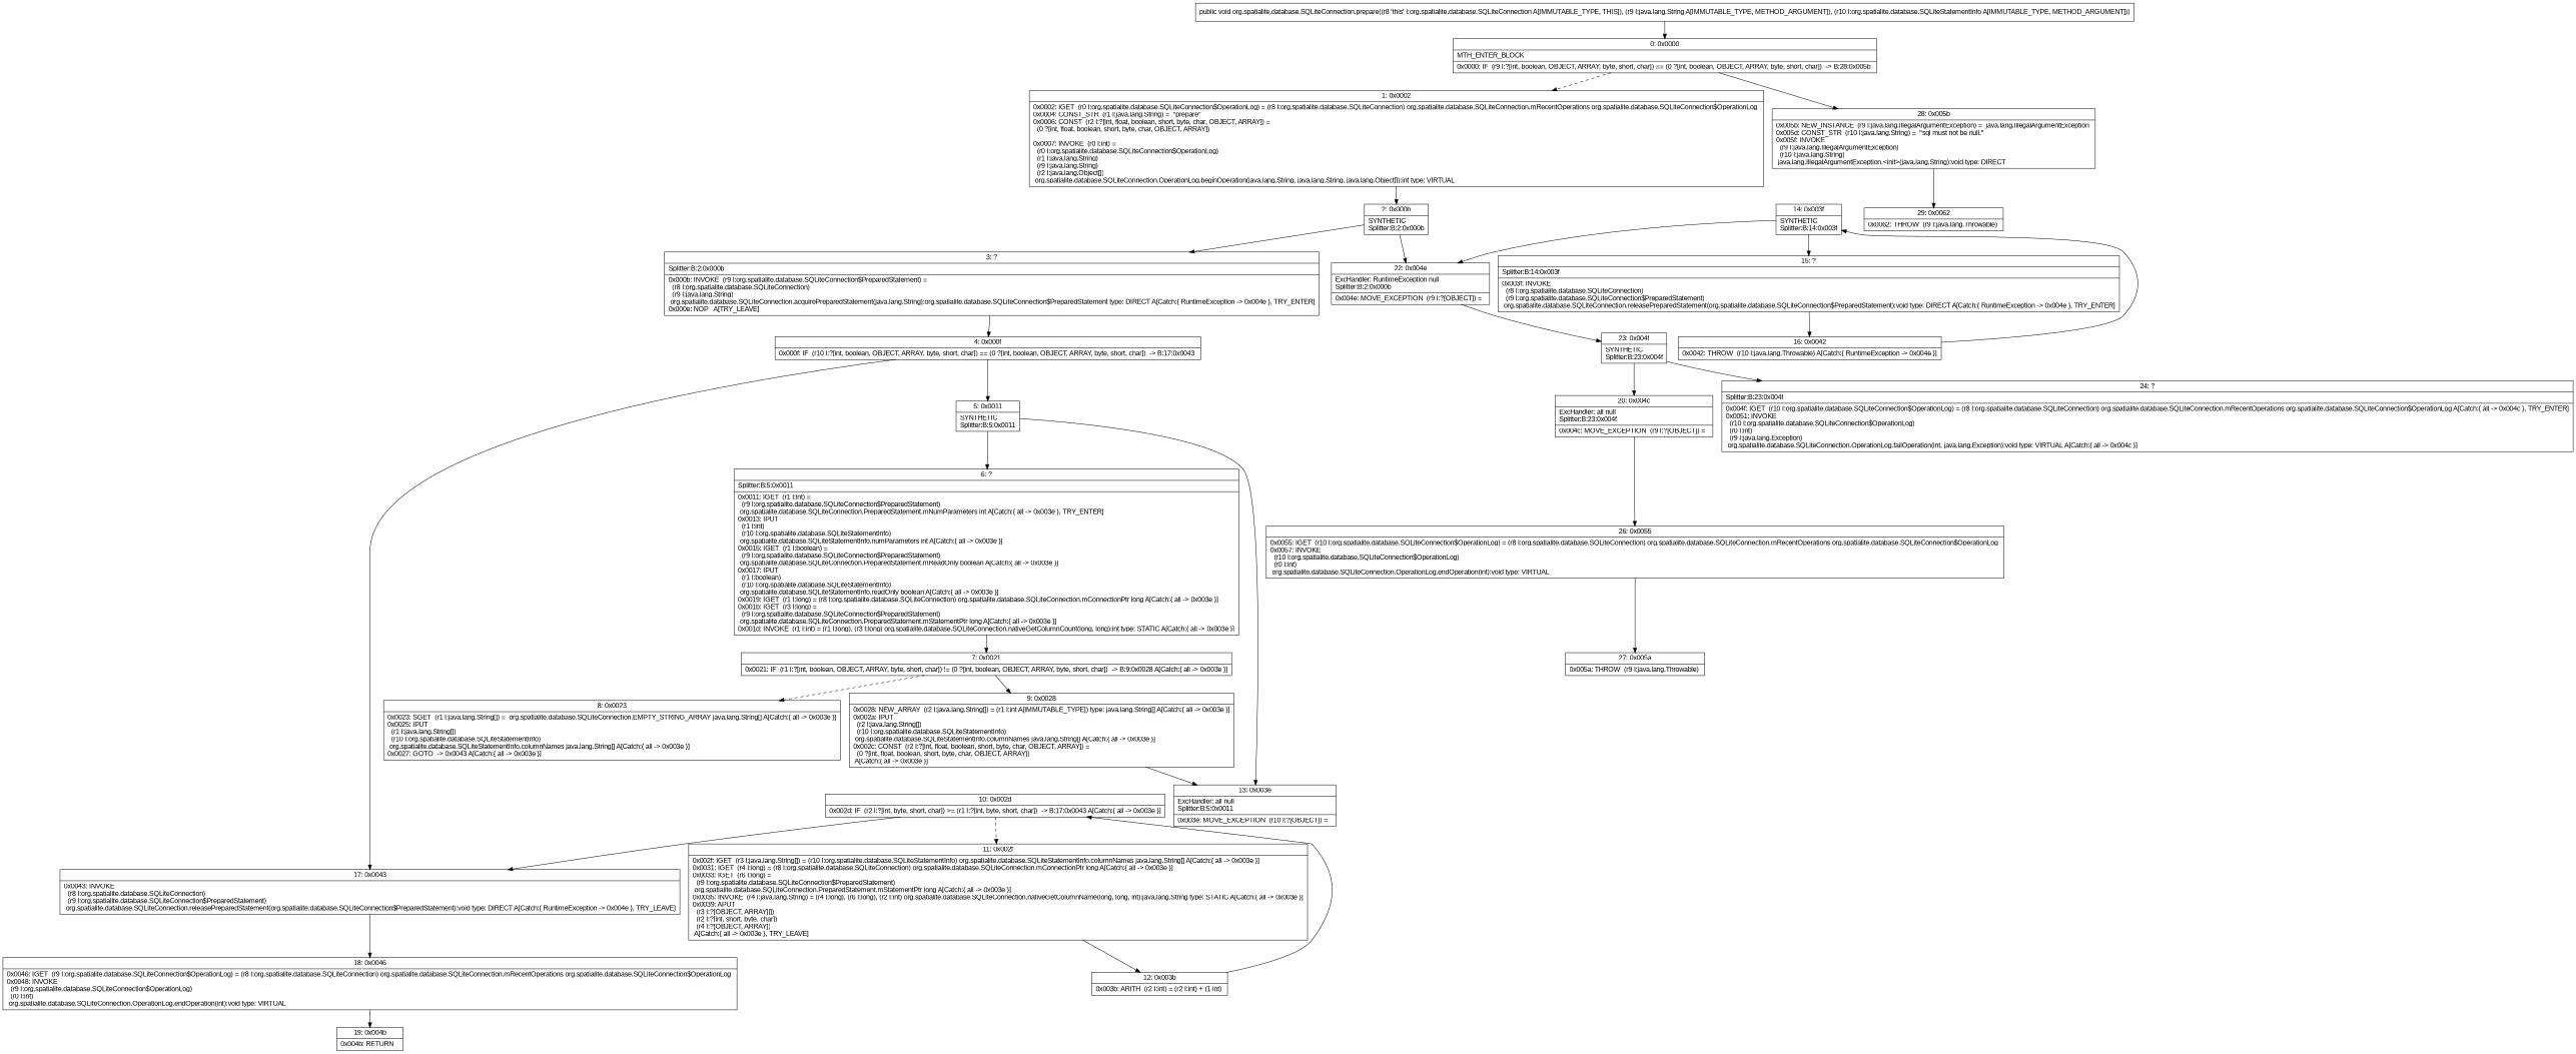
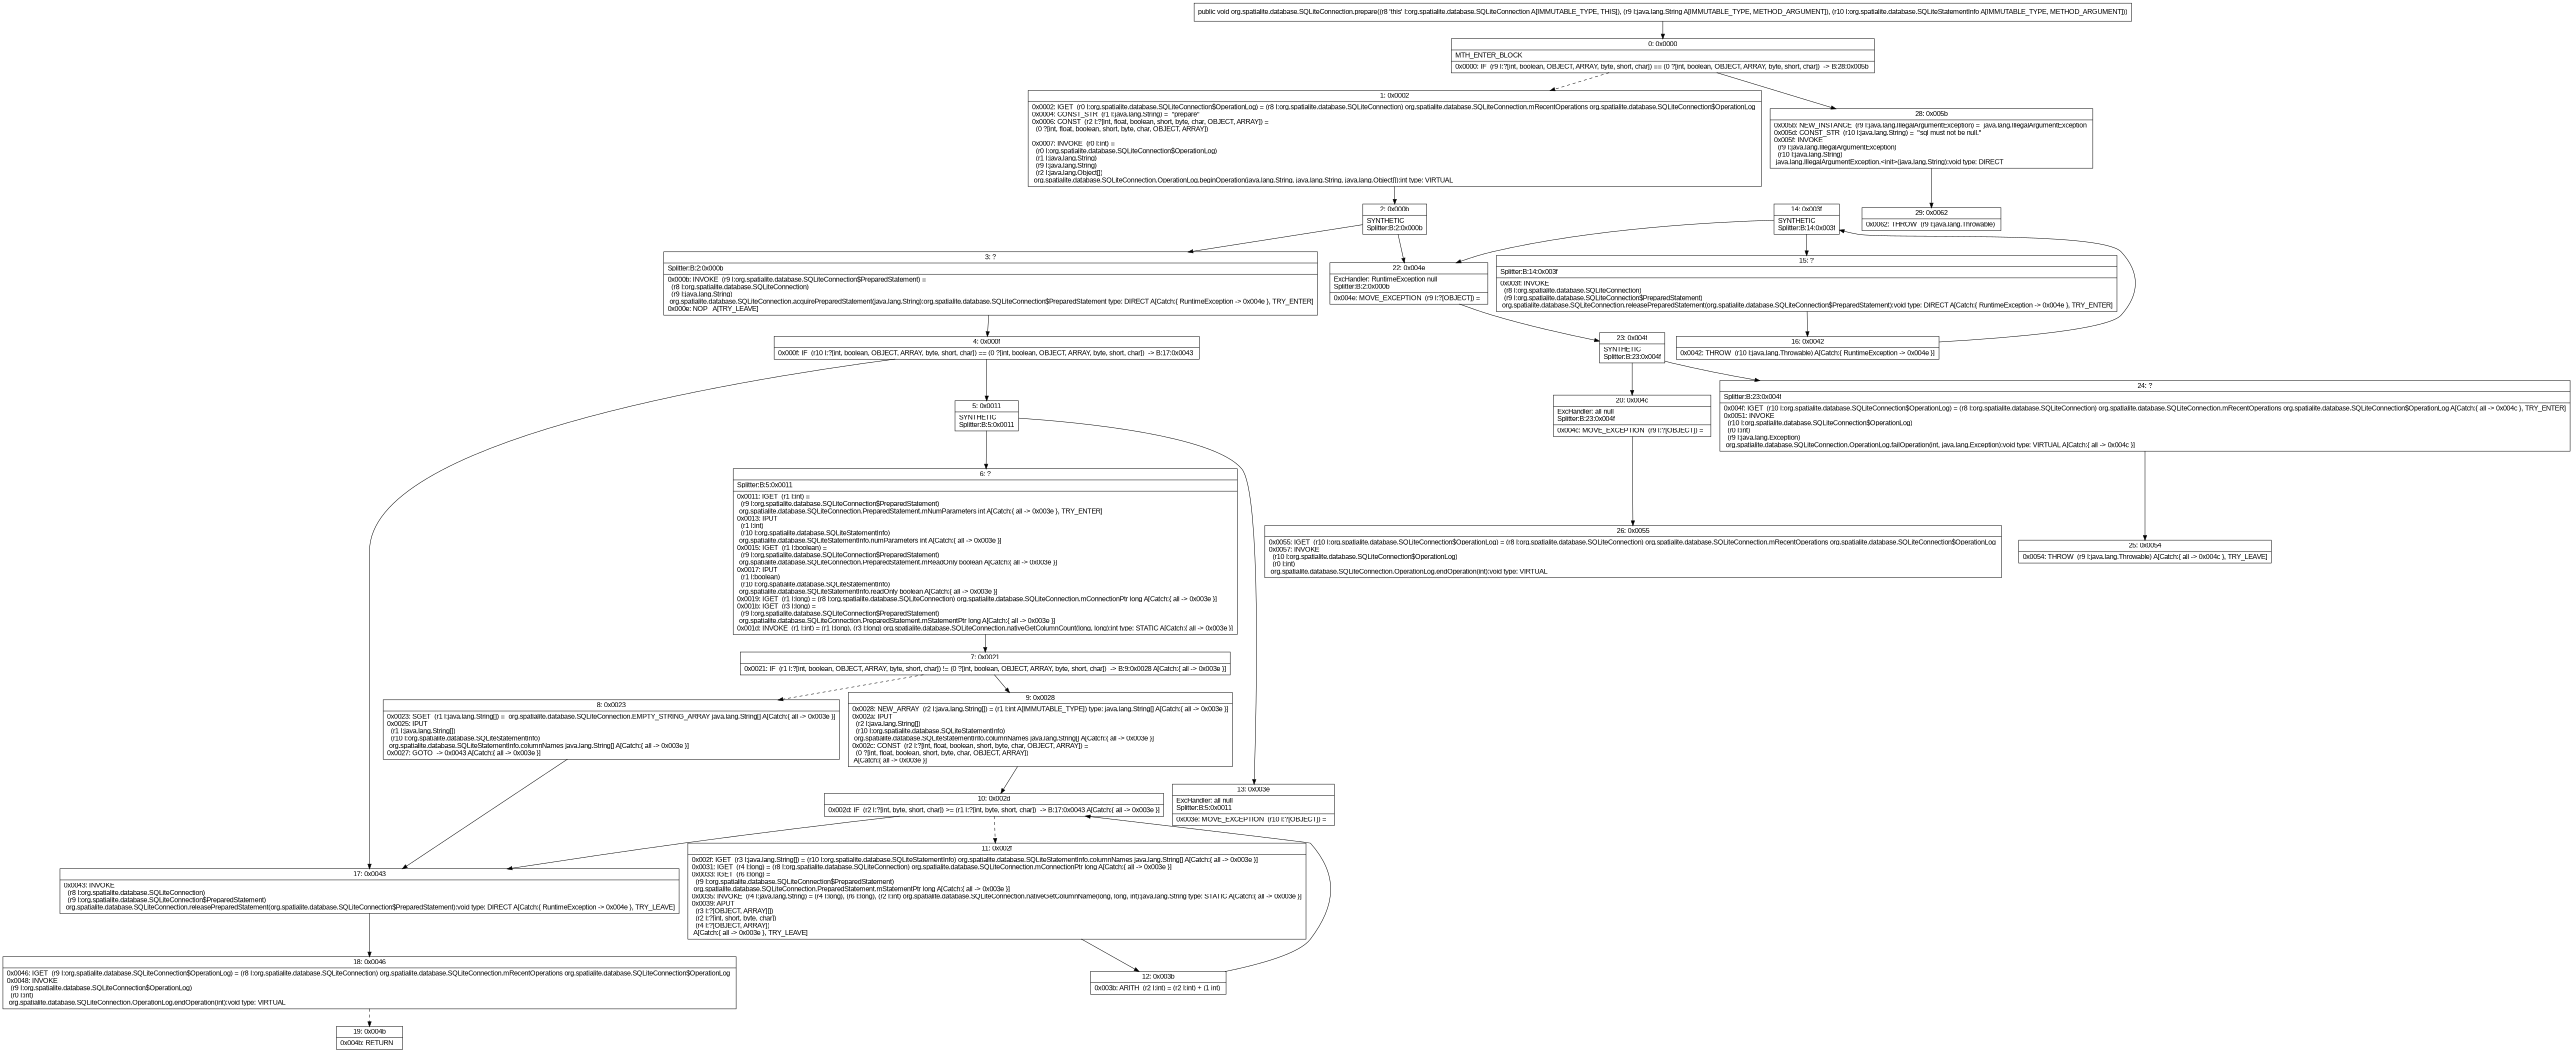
  digraph {
    fontname="Liberation Sans"
    node [fontname="Liberation Sans" shape=record]
    edge [fontname="Liberation Sans"]
    n1 [label="{0\:\ 0x0000|MTH_ENTER_BLOCK\l|0x0000: IF  (r9 I:?[int, boolean, OBJECT, ARRAY, byte, short, char]) == (0 ?[int, boolean, OBJECT, ARRAY, byte, short, char])  \-\> B:28:0x005b \l}"]
    n2 [label="{1\:\ 0x0002|0x0002: IGET  (r0 I:org.spatialite.database.SQLiteConnection$OperationLog) = (r8 I:org.spatialite.database.SQLiteConnection) org.spatialite.database.SQLiteConnection.mRecentOperations org.spatialite.database.SQLiteConnection$OperationLog \l0x0004: CONST_STR  (r1 I:java.lang.String) =  \"prepare\" \l0x0006: CONST  (r2 I:?[int, float, boolean, short, byte, char, OBJECT, ARRAY]) = \l  (0 ?[int, float, boolean, short, byte, char, OBJECT, ARRAY])\l \l0x0007: INVOKE  (r0 I:int) = \l  (r0 I:org.spatialite.database.SQLiteConnection$OperationLog)\l  (r1 I:java.lang.String)\l  (r9 I:java.lang.String)\l  (r2 I:java.lang.Object[])\l org.spatialite.database.SQLiteConnection.OperationLog.beginOperation(java.lang.String, java.lang.String, java.lang.Object[]):int type: VIRTUAL \l}"]
    n3 [label="{28\:\ 0x005b|0x005b: NEW_INSTANCE  (r9 I:java.lang.IllegalArgumentException) =  java.lang.IllegalArgumentException \l0x005d: CONST_STR  (r10 I:java.lang.String) =  \"sql must not be null.\" \l0x005f: INVOKE  \l  (r9 I:java.lang.IllegalArgumentException)\l  (r10 I:java.lang.String)\l java.lang.IllegalArgumentException.\<init\>(java.lang.String):void type: DIRECT \l}"]
    n4 [label="{2\:\ 0x000b|SYNTHETIC\lSplitter:B:2:0x000b\l}"]
    n5 [label="{29\:\ 0x0062|0x0062: THROW  (r9 I:java.lang.Throwable) \l}"]
    n6 [label="{3\:\ ?|Splitter:B:2:0x000b\l|0x000b: INVOKE  (r9 I:org.spatialite.database.SQLiteConnection$PreparedStatement) = \l  (r8 I:org.spatialite.database.SQLiteConnection)\l  (r9 I:java.lang.String)\l org.spatialite.database.SQLiteConnection.acquirePreparedStatement(java.lang.String):org.spatialite.database.SQLiteConnection$PreparedStatement type: DIRECT A[Catch:\{ RuntimeException \-\> 0x004e \}, TRY_ENTER]\l0x000e: NOP   A[TRY_LEAVE]\l}"]
    n7 [label="{22\:\ 0x004e|ExcHandler: RuntimeException null\lSplitter:B:2:0x000b\l|0x004e: MOVE_EXCEPTION  (r9 I:?[OBJECT]) =  \l}"]
    n8 [label="{4\:\ 0x000f|0x000f: IF  (r10 I:?[int, boolean, OBJECT, ARRAY, byte, short, char]) == (0 ?[int, boolean, OBJECT, ARRAY, byte, short, char])  \-\> B:17:0x0043 \l}"]
    n9 [label="{23\:\ 0x004f|SYNTHETIC\lSplitter:B:23:0x004f\l}"]
    n10 [label="{5\:\ 0x0011|SYNTHETIC\lSplitter:B:5:0x0011\l}"]
    n11 [label="{17\:\ 0x0043|0x0043: INVOKE  \l  (r8 I:org.spatialite.database.SQLiteConnection)\l  (r9 I:org.spatialite.database.SQLiteConnection$PreparedStatement)\l org.spatialite.database.SQLiteConnection.releasePreparedStatement(org.spatialite.database.SQLiteConnection$PreparedStatement):void type: DIRECT A[Catch:\{ RuntimeException \-\> 0x004e \}, TRY_LEAVE]\l}"]
    n12 [label="{6\:\ ?|Splitter:B:5:0x0011\l|0x0011: IGET  (r1 I:int) = \l  (r9 I:org.spatialite.database.SQLiteConnection$PreparedStatement)\l org.spatialite.database.SQLiteConnection.PreparedStatement.mNumParameters int A[Catch:\{ all \-\> 0x003e \}, TRY_ENTER]\l0x0013: IPUT  \l  (r1 I:int)\l  (r10 I:org.spatialite.database.SQLiteStatementInfo)\l org.spatialite.database.SQLiteStatementInfo.numParameters int A[Catch:\{ all \-\> 0x003e \}]\l0x0015: IGET  (r1 I:boolean) = \l  (r9 I:org.spatialite.database.SQLiteConnection$PreparedStatement)\l org.spatialite.database.SQLiteConnection.PreparedStatement.mReadOnly boolean A[Catch:\{ all \-\> 0x003e \}]\l0x0017: IPUT  \l  (r1 I:boolean)\l  (r10 I:org.spatialite.database.SQLiteStatementInfo)\l org.spatialite.database.SQLiteStatementInfo.readOnly boolean A[Catch:\{ all \-\> 0x003e \}]\l0x0019: IGET  (r1 I:long) = (r8 I:org.spatialite.database.SQLiteConnection) org.spatialite.database.SQLiteConnection.mConnectionPtr long A[Catch:\{ all \-\> 0x003e \}]\l0x001b: IGET  (r3 I:long) = \l  (r9 I:org.spatialite.database.SQLiteConnection$PreparedStatement)\l org.spatialite.database.SQLiteConnection.PreparedStatement.mStatementPtr long A[Catch:\{ all \-\> 0x003e \}]\l0x001d: INVOKE  (r1 I:int) = (r1 I:long), (r3 I:long) org.spatialite.database.SQLiteConnection.nativeGetColumnCount(long, long):int type: STATIC A[Catch:\{ all \-\> 0x003e \}]\l}"]
    n13 [label="{13\:\ 0x003e|ExcHandler: all null\lSplitter:B:5:0x0011\l|0x003e: MOVE_EXCEPTION  (r10 I:?[OBJECT]) =  \l}"]
    n14 [label="{18\:\ 0x0046|0x0046: IGET  (r9 I:org.spatialite.database.SQLiteConnection$OperationLog) = (r8 I:org.spatialite.database.SQLiteConnection) org.spatialite.database.SQLiteConnection.mRecentOperations org.spatialite.database.SQLiteConnection$OperationLog \l0x0048: INVOKE  \l  (r9 I:org.spatialite.database.SQLiteConnection$OperationLog)\l  (r0 I:int)\l org.spatialite.database.SQLiteConnection.OperationLog.endOperation(int):void type: VIRTUAL \l}"]
    n15 [label="{7\:\ 0x0021|0x0021: IF  (r1 I:?[int, boolean, OBJECT, ARRAY, byte, short, char]) != (0 ?[int, boolean, OBJECT, ARRAY, byte, short, char])  \-\> B:9:0x0028 A[Catch:\{ all \-\> 0x003e \}]\l}"]
    n16 [label="{8\:\ 0x0023|0x0023: SGET  (r1 I:java.lang.String[]) =  org.spatialite.database.SQLiteConnection.EMPTY_STRING_ARRAY java.lang.String[] A[Catch:\{ all \-\> 0x003e \}]\l0x0025: IPUT  \l  (r1 I:java.lang.String[])\l  (r10 I:org.spatialite.database.SQLiteStatementInfo)\l org.spatialite.database.SQLiteStatementInfo.columnNames java.lang.String[] A[Catch:\{ all \-\> 0x003e \}]\l0x0027: GOTO  \-\> 0x0043 A[Catch:\{ all \-\> 0x003e \}]\l}"]
    n17 [label="{9\:\ 0x0028|0x0028: NEW_ARRAY  (r2 I:java.lang.String[]) = (r1 I:int A[IMMUTABLE_TYPE]) type: java.lang.String[] A[Catch:\{ all \-\> 0x003e \}]\l0x002a: IPUT  \l  (r2 I:java.lang.String[])\l  (r10 I:org.spatialite.database.SQLiteStatementInfo)\l org.spatialite.database.SQLiteStatementInfo.columnNames java.lang.String[] A[Catch:\{ all \-\> 0x003e \}]\l0x002c: CONST  (r2 I:?[int, float, boolean, short, byte, char, OBJECT, ARRAY]) = \l  (0 ?[int, float, boolean, short, byte, char, OBJECT, ARRAY])\l A[Catch:\{ all \-\> 0x003e \}]\l}"]
    n18 [label="{10\:\ 0x002d|0x002d: IF  (r2 I:?[int, byte, short, char]) \>= (r1 I:?[int, byte, short, char])  \-\> B:17:0x0043 A[Catch:\{ all \-\> 0x003e \}]\l}"]
    n19 [label="{11\:\ 0x002f|0x002f: IGET  (r3 I:java.lang.String[]) = (r10 I:org.spatialite.database.SQLiteStatementInfo) org.spatialite.database.SQLiteStatementInfo.columnNames java.lang.String[] A[Catch:\{ all \-\> 0x003e \}]\l0x0031: IGET  (r4 I:long) = (r8 I:org.spatialite.database.SQLiteConnection) org.spatialite.database.SQLiteConnection.mConnectionPtr long A[Catch:\{ all \-\> 0x003e \}]\l0x0033: IGET  (r6 I:long) = \l  (r9 I:org.spatialite.database.SQLiteConnection$PreparedStatement)\l org.spatialite.database.SQLiteConnection.PreparedStatement.mStatementPtr long A[Catch:\{ all \-\> 0x003e \}]\l0x0035: INVOKE  (r4 I:java.lang.String) = (r4 I:long), (r6 I:long), (r2 I:int) org.spatialite.database.SQLiteConnection.nativeGetColumnName(long, long, int):java.lang.String type: STATIC A[Catch:\{ all \-\> 0x003e \}]\l0x0039: APUT  \l  (r3 I:?[OBJECT, ARRAY][])\l  (r2 I:?[int, short, byte, char])\l  (r4 I:?[OBJECT, ARRAY])\l A[Catch:\{ all \-\> 0x003e \}, TRY_LEAVE]\l}"]
    n20 [label="{12\:\ 0x003b|0x003b: ARITH  (r2 I:int) = (r2 I:int) + (1 int) \l}"]
    n21 [label="{14\:\ 0x003f|SYNTHETIC\lSplitter:B:14:0x003f\l}"]
    n22 [label="{15\:\ ?|Splitter:B:14:0x003f\l|0x003f: INVOKE  \l  (r8 I:org.spatialite.database.SQLiteConnection)\l  (r9 I:org.spatialite.database.SQLiteConnection$PreparedStatement)\l org.spatialite.database.SQLiteConnection.releasePreparedStatement(org.spatialite.database.SQLiteConnection$PreparedStatement):void type: DIRECT A[Catch:\{ RuntimeException \-\> 0x004e \}, TRY_ENTER]\l}"]
    n23 [label="{16\:\ 0x0042|0x0042: THROW  (r10 I:java.lang.Throwable) A[Catch:\{ RuntimeException \-\> 0x004e \}]\l}"]
    n24 [label="{19\:\ 0x004b|0x004b: RETURN   \l}"]
    n25 [label="{20\:\ 0x004c|ExcHandler: all null\lSplitter:B:23:0x004f\l|0x004c: MOVE_EXCEPTION  (r9 I:?[OBJECT]) =  \l}"]
    n26 [label="{26\:\ 0x0055|0x0055: IGET  (r10 I:org.spatialite.database.SQLiteConnection$OperationLog) = (r8 I:org.spatialite.database.SQLiteConnection) org.spatialite.database.SQLiteConnection.mRecentOperations org.spatialite.database.SQLiteConnection$OperationLog \l0x0057: INVOKE  \l  (r10 I:org.spatialite.database.SQLiteConnection$OperationLog)\l  (r0 I:int)\l org.spatialite.database.SQLiteConnection.OperationLog.endOperation(int):void type: VIRTUAL \l}"]
-   n27 [label="{27\:\ 0x005a|0x005a: THROW  (r9 I:java.lang.Throwable) \l}"]
    n28 [label="{24\:\ ?|Splitter:B:23:0x004f\l|0x004f: IGET  (r10 I:org.spatialite.database.SQLiteConnection$OperationLog) = (r8 I:org.spatialite.database.SQLiteConnection) org.spatialite.database.SQLiteConnection.mRecentOperations org.spatialite.database.SQLiteConnection$OperationLog A[Catch:\{ all \-\> 0x004c \}, TRY_ENTER]\l0x0051: INVOKE  \l  (r10 I:org.spatialite.database.SQLiteConnection$OperationLog)\l  (r0 I:int)\l  (r9 I:java.lang.Exception)\l org.spatialite.database.SQLiteConnection.OperationLog.failOperation(int, java.lang.Exception):void type: VIRTUAL A[Catch:\{ all \-\> 0x004c \}]\l}"]
+   n29 [label="{25\:\ 0x0054|0x0054: THROW  (r9 I:java.lang.Throwable) A[Catch:\{ all \-\> 0x004c \}, TRY_LEAVE]\l}"]
    n30 [label="{public void org.spatialite.database.SQLiteConnection.prepare((r8 'this' I:org.spatialite.database.SQLiteConnection A[IMMUTABLE_TYPE, THIS]), (r9 I:java.lang.String A[IMMUTABLE_TYPE, METHOD_ARGUMENT]), (r10 I:org.spatialite.database.SQLiteStatementInfo A[IMMUTABLE_TYPE, METHOD_ARGUMENT])) }"]
    n1 -> n2 [style=dashed]
    n1 -> n3
    n2 -> n4
    n3 -> n5
    n4 -> n6
    n4 -> n7
    n6 -> n8
    n7 -> n9
    n8 -> n10 [style=solid]
    n8 -> n11
    n9 -> n25
    n9 -> n28
    n10 -> n12
    n10 -> n13
    n11 -> n14
    n12 -> n15
-   n14 -> n24
+   n14 -> n24 [style=dashed]
    n15 -> n16 [style=dashed]
    n15 -> n17
-   n17 -> n13
+   n16 -> n11
+   n17 -> n18
    n18 -> n11
    n18 -> n19 [style=dashed]
    n19 -> n20
    n20 -> n18
    n21 -> n7
    n21 -> n22
    n22 -> n23
    n23 -> n21
    n25 -> n26
-   n26 -> n27
+   n28 -> n29
    n30 -> n1
  }
